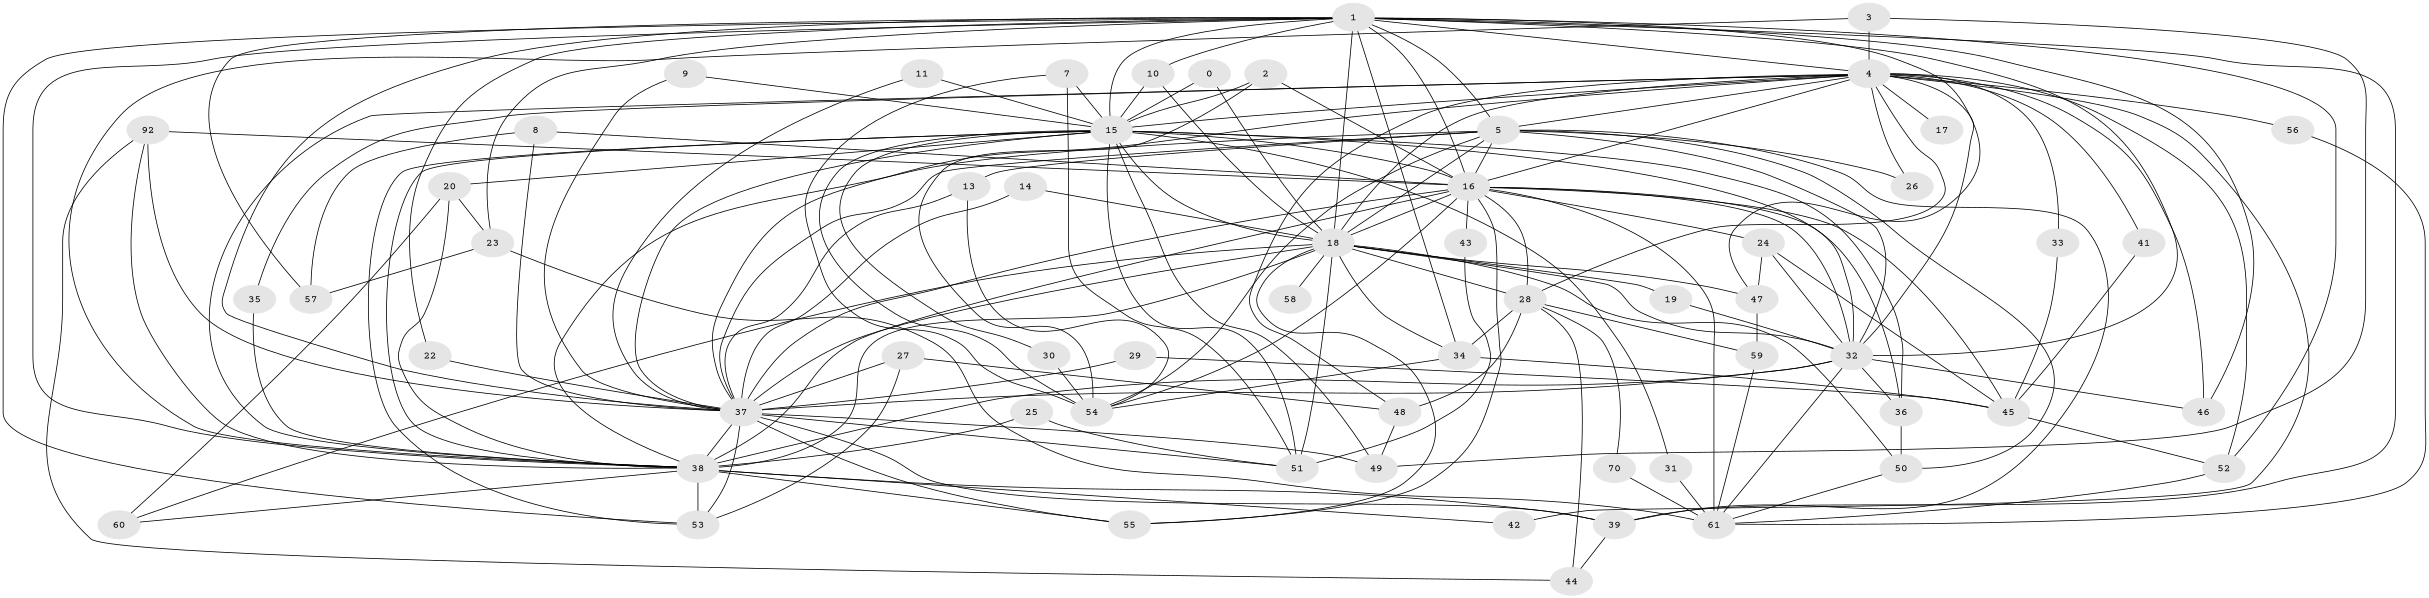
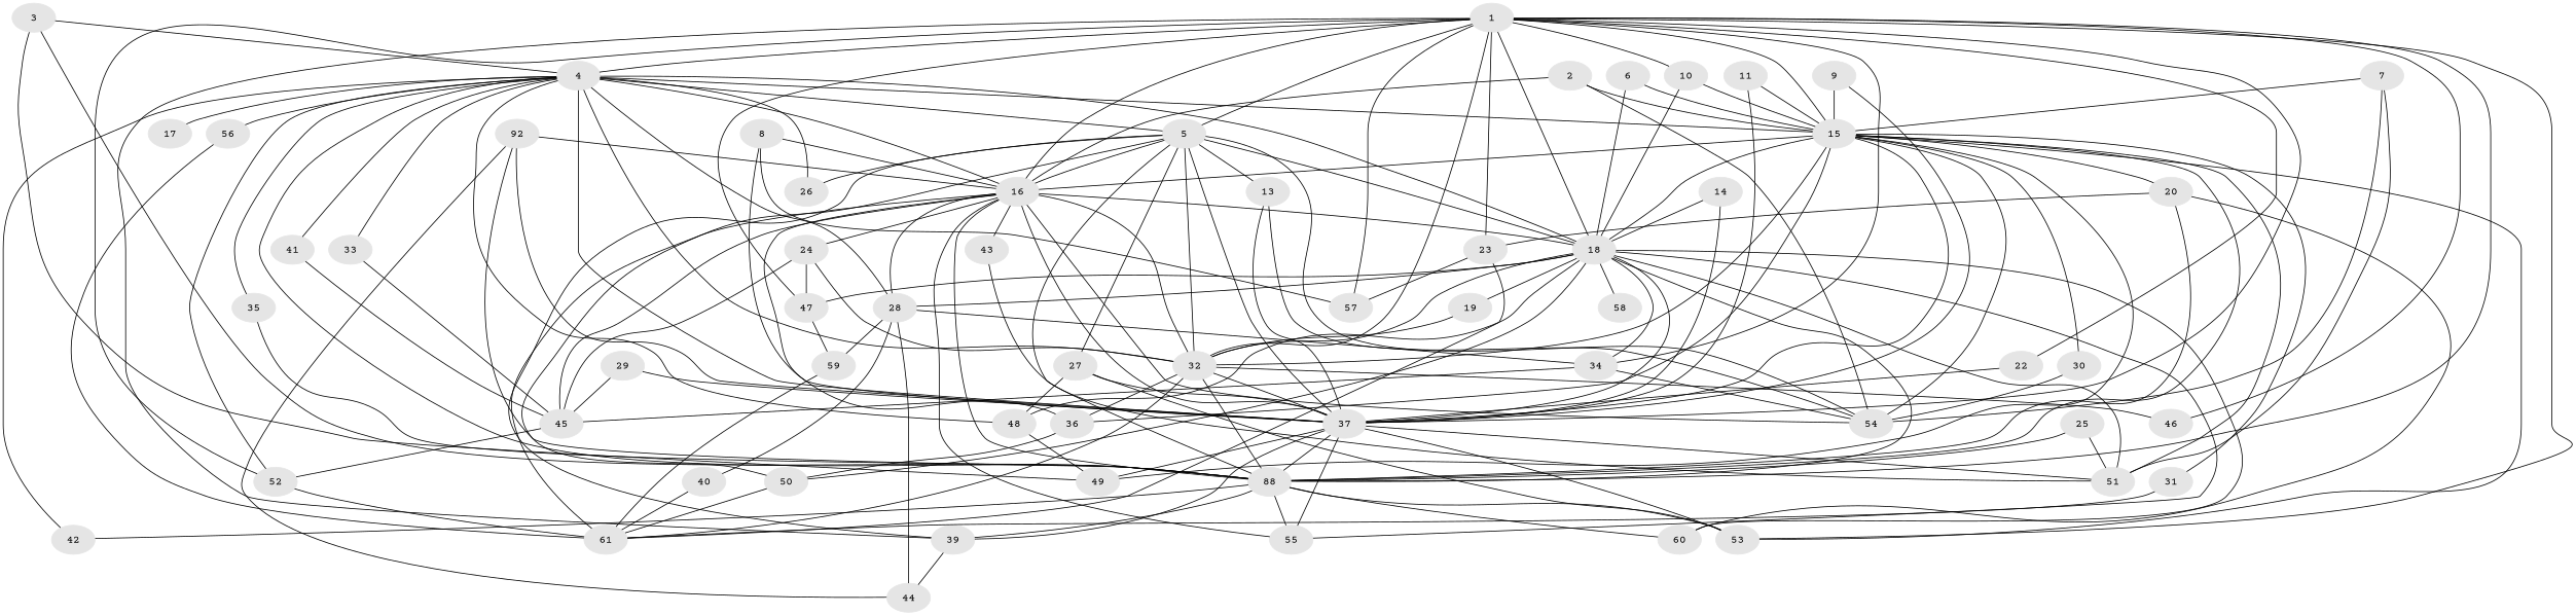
  graph {
    fontname="Courier Prime"
    node [color=gray90 fontname="Courier Prime" style=filled]
    edge [fontname="Courier Prime" weight=1.0]
    1
    4
    5
    10
    15
    16
    18
    22
    23
    32
    34
    37
-   38
+   38 [label=88]
    39
    46
    47
    52
    53
    57
    17
    26
    28
    33
    35
    41
    42
    48
    56
    54
    13
    27
    50
    49
    51
    20
    30
    31
    36
    24
    43
    45
    55
    61
    19
    58
    60
    44
    59
    2
    3
-   40 [label=70]
-   6 [label=0]
+   40
+   6
    7
    8
    9
    11
    n57 [label=92]
    14
    25
    29
    1 -- 4
    1 -- 5
    1 -- 10
    1 -- 15
    1 -- 16 [weight=2.0]
    1 -- 18
    1 -- 22
    1 -- 23
    1 -- 32
    1 -- 34
    1 -- 37 [weight=2.0]
    1 -- 38
    1 -- 39
    1 -- 46
    1 -- 47
    1 -- 52
    1 -- 53
    1 -- 57
    4 -- 5
    4 -- 15
    4 -- 16 [weight=3.0]
    4 -- 18
    4 -- 32 [weight=2.0]
    4 -- 37
    4 -- 38
-   4 -- 46
    4 -- 52
    4 -- 17
    4 -- 26
    4 -- 28
    4 -- 33
    4 -- 35
    4 -- 41
    4 -- 42
    4 -- 48
    4 -- 56 [weight=2.0]
    5 -- 16 [weight=2.0]
    5 -- 18
    5 -- 32 [weight=3.0]
    5 -- 37
    5 -- 38
    5 -- 39
    5 -- 26
    5 -- 54
    5 -- 13 [weight=2.0]
+   5 -- 27
    5 -- 50
    10 -- 15
    10 -- 18
    15 -- 16 [weight=5.0]
    15 -- 18
    15 -- 32
    15 -- 37
    15 -- 38
    15 -- 53
    15 -- 54
    15 -- 49
    15 -- 51 [weight=2.0]
    15 -- 20
    15 -- 30
    15 -- 31
    15 -- 36
    16 -- 18 [weight=4.0]
    16 -- 32 [weight=2.0]
    16 -- 37 [weight=4.0]
    16 -- 38 [weight=2.0]
    16 -- 28
    16 -- 54
    16 -- 36
    16 -- 24
    16 -- 43
    16 -- 45 [weight=2.0]
    16 -- 55
    16 -- 61 [weight=3.0]
    18 -- 32
    18 -- 34
    18 -- 37
    18 -- 38 [weight=2.0]
    18 -- 47
    18 -- 28
-   28 -- 48
+   18 -- 48
    18 -- 50
    18 -- 51
    18 -- 55
    18 -- 19
    18 -- 58 [weight=2.0]
    18 -- 60
    22 -- 37 [weight=2.0]
    23 -- 57
    23 -- 61
    32 -- 37
    32 -- 38
    32 -- 46
    32 -- 36
    32 -- 61
    34 -- 54
    34 -- 45
    37 -- 38
    37 -- 39
    37 -- 53
    37 -- 49
    37 -- 51
    37 -- 55
    38 -- 39
    38 -- 53
    38 -- 42
    38 -- 55
    38 -- 60
    39 -- 44
    47 -- 59
    52 -- 61
    28 -- 34
    28 -- 44
    28 -- 59
    28 -- 40
    33 -- 45
    35 -- 38
    41 -- 45
    48 -- 49
    56 -- 61
    13 -- 37
    13 -- 54
    27 -- 37 [weight=2.0]
    27 -- 53
    27 -- 48
    50 -- 61
    20 -- 23
    20 -- 38
    20 -- 60
    30 -- 54 [weight=2.0]
    31 -- 61
    36 -- 50
    24 -- 32 [weight=2.0]
    24 -- 47
    24 -- 45
    43 -- 51
    45 -- 52
    19 -- 32
    59 -- 61
    2 -- 15
    2 -- 16
    2 -- 54
    3 -- 4
    3 -- 38
    3 -- 49
    40 -- 61
    6 -- 15
    6 -- 18
    7 -- 15
    7 -- 54
    7 -- 51
    8 -- 16
    8 -- 37
    8 -- 57
    9 -- 15
    9 -- 37
    11 -- 15
    11 -- 37
    n57 -- 16
    n57 -- 37
    n57 -- 38
    n57 -- 44
    14 -- 18
    14 -- 37
    25 -- 38
    25 -- 51
    29 -- 37
    29 -- 45
  }
